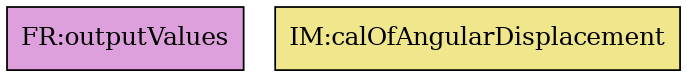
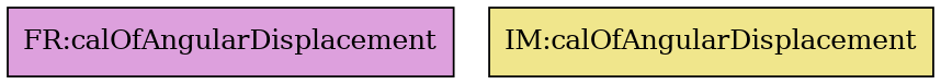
  digraph {
    node [color=black shape=box style=filled]
-   n1 [fillcolor=plum label="FR:outputValues"]
+   n1 [fillcolor=plum label="FR:calOfAngularDisplacement"]
    n2 [fillcolor=khaki label="IM:calOfAngularDisplacement"]
    subgraph sub_1 {
      rank=same
      n1
    }
    subgraph sub_2 {
      rank=same
      n1
    }
  }
